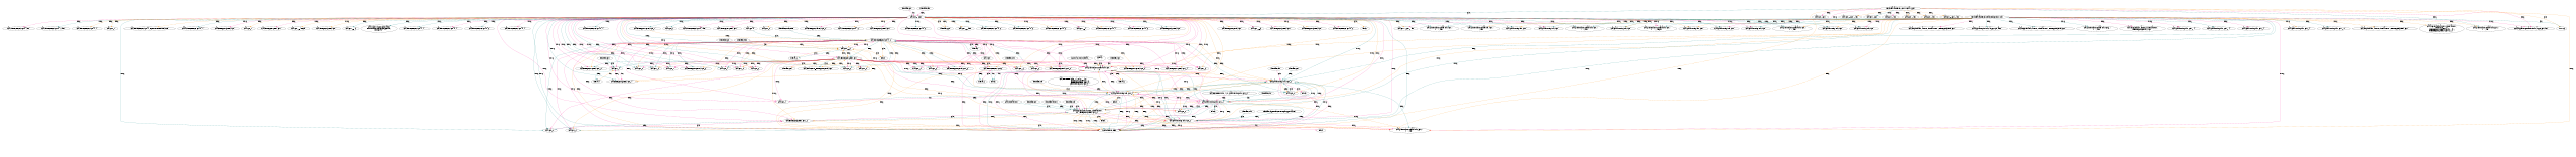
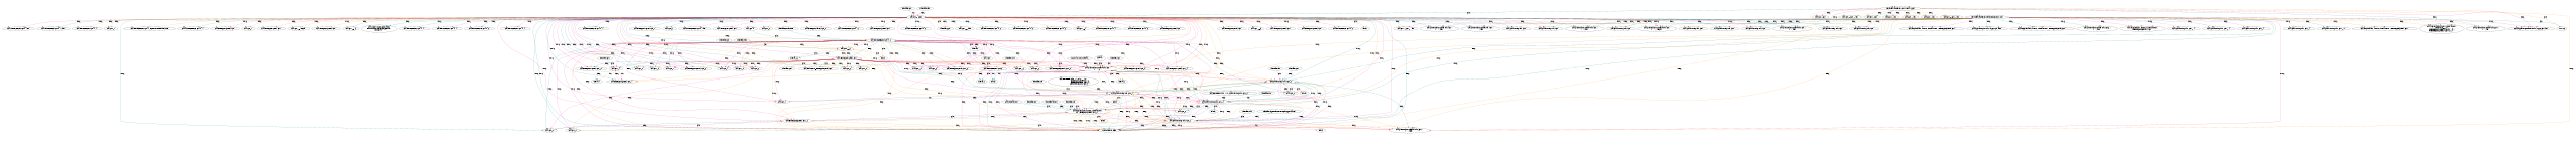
  digraph {
    edge [arrowhead=dot color=deeppink]
    n1 [label="(Call,tptr+4)"]
    n2 [label="(Call,EXTRACT_32BITS(tptr+4))"]
    n3 [label="(Literal,4)"]
    n4 [label="(Call,ND_TCHECK2(tptr[0], 2))"]
    n5 [label="(Call,tptr +=8)"]
    n6 [label="(Call,print_unknown_data(ndo, tptr, \"\n\t      \", 8))"]
    n7 [label="(Call,ipaddr_string(ndo, tptr+2))"]
    n8 [label="(Call,ipaddr_string(ndo, tptr+4))"]
    n9 [label="(Call,ipaddr_string(ndo, tptr+2))"]
    n10 [label="(Call,ipaddr_string(ndo, tptr+2))"]
    n11 [label="(Call,EXTRACT_16BITS(tptr))"]
    n12 [label="(Call,EXTRACT_32BITS(tptr+2))"]
    n13 [label="(Call,ND_TCHECK2(*tptr,8))"]
-   n14 [label="(Call,tptr+3)"]
    n15 [label="(Block,)"]
    n16 [label="(Call,tptr+6)"]
    n17 [label="(Call,tptr+2)"]
    n18 [label="(MethodReturn,RET)"]
    n19 [label="(Call,EXTRACT_16BITS(tptr+6))"]
    n20 [label="(Call,EXTRACT_16BITS(tptr+2))"]
    n21 [label="(Call,tptr+2)"]
    n22 [label="(Call,tptr+7)"]
    n23 [label="(Call,tptr+2)"]
    n24 [label="(Call,tptr+2)"]
    n25 [label="(Call,tptr+2)"]
    n26 [label="(Call,tptr+2)"]
    n27 [label="(Call,tptr+2)"]
    n28 [label="(Call,tptr+6)"]
    n29 [label="(Call,tptr+2)"]
    n30 [label="(Call,EXTRACT_16BITS(tptr+6))"]
    n31 [label="(Call,tptr+6)"]
    n32 [label="(Call,EXTRACT_32BITS(tptr+2))"]
    n33 [label="(Call,EXTRACT_16BITS(tptr+2))"]
    n34 [label="(Literal,2)"]
    n35 [label="(Call,tptr+6)"]
    n36 [label="(Call,tptr+4)"]
    n37 [label="(Call,tptr+4)"]
    n38 [label="(Call,tptr+6)"]
    n39 [label="(Call,EXTRACT_16BITS(tptr+4))"]
    n40 [label="(Call,tptr+2)"]
    n41 [label="(Literal,8)"]
    n42 [label="(Call,as_printf(ndo, astostr, sizeof(astostr),\n\t\t\t    EXTRACT_32BITS(tptr+2)))"]
    n43 [label="(Block,)"]
    n44 [label="(Literal,8)"]
    n45 [label="(Call,print_unknown_data(ndo, pptr, \"\n\t    \", len))"]
    n46 [label="(Block,)"]
    n47 [label="(Block,)"]
    n48 [label="(Block,)"]
    n49 [label="(Block,)"]
    n50 [label="(Identifier,tptr)"]
    n51 [label="(Call,extd_comm=EXTRACT_16BITS(tptr))"]
    n52 [label="(Literal,8)"]
    n53 [label="(Block,)"]
    n54 [label="(MethodParameterIn,netdissect_options *ndo)"]
    n55 [label="(Call,bgp_attr_print(ndo, atype, tptr, alen))"]
    n56 [label="(Call,as_printf(ndo, astostr, sizeof(astostr), EXTRACT_16BITS(tptr)))"]
    n57 [label="(Call,print_unknown_data(ndo, tptr, \"\n\t      \", tlen))"]
    n58 [label="(Call,print_unknown_data(ndo, pptr, \"\n\t    \", len))"]
    n59 [label="(Call,print_unknown_data(ndo, tptr-3, \"\n\t    \", tlen))"]
    n60 [label="(Call,print_unknown_data(ndo, tptr,\"\n\t      \", length))"]
    n61 [label="(Call,as_printf(ndo, astostr, sizeof(astostr),\n\t\t\tEXTRACT_32BITS(tptr)))"]
    n62 [label="(Call,ipaddr_string(ndo, tptr))"]
    n63 [label="(Call,ipaddr_string(ndo, tptr + 4))"]
    n64 [label="(Call,bgp_attr_get_as_size(ndo, atype, pptr, len))"]
    n65 [label="(Call,print_unknown_data(ndo, tptr, \"\n\t    \", tlen))"]
    n66 [label="(Call,ipaddr_string(ndo, tptr + 4))"]
    n67 [label="(Call,ipaddr_string(ndo, tptr+4))"]
    n68 [label="(Call,ipaddr_string(ndo, tptr+4))"]
    n69 [label="(Call,ipaddr_string(ndo, tptr + 2))"]
    n70 [label="(Call,print_unknown_data(ndo, tptr, \"\n\t    \", tlen))"]
    n71 [label="(Call,ipaddr_string(ndo, tptr))"]
    n72 [label="(Call,ipaddr_string(ndo, tptr))"]
    n73 [label="(Call,print_unknown_data(ndo, tptr, \"\n\t    \", tlen))"]
    n74 [label="(Call,ipaddr_string(ndo, tptr))"]
    n75 [label="(Call,as_printf(ndo, astostr, sizeof(astostr), EXTRACT_32BITS(tptr)))"]
    n76 [label="(Call,ipaddr_string(ndo, tptr))"]
    n77 [label="(Call,as_printf(ndo, astostr, sizeof(astostr),\n\t\t\t\tas_size == 2 ?\n\t\t\t\tEXTRACT_16BITS(&tptr[2 + i]) :\n\t\t\t\tEXTRACT_32BITS(&tptr[2 + i])))"]
    n78 [label="(Call,as_printf(ndo, astostr, sizeof(astostr), EXTRACT_32BITS(tptr)))"]
    n79 [label="(Call,ipaddr_string(ndo, tptr))"]
    n80 [label="(Call,ipaddr_string(ndo, tptr))"]
    n81 [label="(Call,ipaddr_string(ndo, tptr))"]
    1000125
    n83 [label="(Call,tptr = pptr)"]
    n84 [label="(Call,tptr-3)"]
    n85 [label="(Call,ND_TCHECK2(tptr[0], tlen))"]
    n86 [label="(Call,EXTRACT_16BITS(tptr))"]
    n87 [label="(Call,tptr+2)"]
    n88 [label="(Call,EXTRACT_24BITS(tptr+2))"]
    n89 [label="(Call,ND_TCHECK2(tptr[0], 8))"]
    n90 [label="(Call,EXTRACT_32BITS(tptr))"]
    n91 [label="(Call,ND_TCHECK2(tptr[0], 8))"]
    n92 [label="(Call,tptr += tlen)"]
    n93 [label="(Call,ND_TCHECK2(tptr[0], 8))"]
    n94 [label="(Call,ND_TCHECK2(tptr[0], 3))"]
    n95 [label="(Call,ND_TCHECK2(tptr[0], 3))"]
    n96 [label="(Call,tptr +=4)"]
    n97 [label="(Call,tptr < pptr + len)"]
    n98 [label="(Call,ND_TCHECK2(tptr[0], 4))"]
    n99 [label="(Call,ND_TCHECK2(tptr[0], 5))"]
    n100 [label="(Call,EXTRACT_32BITS(tptr))"]
    n101 [label="(Call,ND_TCHECK2(tptr[0], 4))"]
    n102 [label="(Identifier,pptr)"]
    n103 [label="(Call,EXTRACT_16BITS(tptr))"]
    n104 [label="(Call,tptr +=5)"]
    n105 [label="(Call,EXTRACT_32BITS(tptr))"]
    n106 [label="(Call,EXTRACT_32BITS(tptr))"]
    n107 [label="(Call,ND_TCHECK2(tptr[0], 8))"]
    n108 [label="(Block,)"]
    n109 [label="(Call,ND_TCHECK2(tptr[0], len))"]
    n110 [label="(Call,ND_TCHECK2(tptr[0], tlen))"]
    n111 [label="(Call,ND_TCHECK2(tptr[0], 4))"]
    n112 [label="(Call,tptr+1)"]
    n113 [label="(Call,ND_TCHECK2(tptr[0], BGP_MP_NLRI_MINSIZE))"]
    n114 [label="(Call,ND_TCHECK2(tptr[0], 4))"]
    n115 [label="(Call,EXTRACT_32BITS(tptr))"]
    n116 [label="(Call,tptr+1)"]
    n117 [label="(Call,EXTRACT_16BITS(tptr))"]
    n118 [label="(Call,tptr += length)"]
    n119 [label="(Call,EXTRACT_32BITS(tptr))"]
    n120 [label="(Call,tptr += 3)"]
    n121 [label="(Call,tok2str(bgp_origin_values,\n\t\t\t\t\t\t\"Unknown Origin Typecode\",\n\t\t\t\t\t\ttptr[0]))"]
    n122 [label="(Call,ND_TCHECK2(tptr[0], 4))"]
    n123 [label="(Call,ND_TCHECK2(tptr[0], 4))"]
    n124 [label="(Call,EXTRACT_16BITS(tptr+1))"]
    n125 [label="(Call,ND_TCHECK2(tptr[0], 8))"]
    n126 [label="(Call,ND_TCHECK2(tptr[0], 4))"]
    n127 [label="(MethodParameterIn,const u_char *pptr)"]
    n128 [label="(Call,tptr - pptr)"]
    n129 [label="(Call,tptr = pptr + len)"]
    n130 [label="(Call,tptr - pptr)"]
    n131 [label="(Call,pptr + len)"]
    n132 [label="(Call,pptr + len)"]
    n133 [label="(Call,pptr + len)"]
    n134 [label="(Call,tptr = pptr + len)"]
    n135 [label="(Call,sizeof(astostr))"]
    n136 [label="(Identifier,ndo)"]
    n137 [label="(Identifier,tptr)"]
    n138 [label="(Identifier,astostr)"]
    n139 [label="(Identifier,tptr)"]
    n140 [label="(ControlStructure,break;)"]
    n141 [label="(Identifier,tptr)"]
    n142 [label="(Identifier,ndo)"]
    n143 [label="(Call,ND_PRINT((ndo, \"%s\", ipaddr_string(ndo, tptr+2))))"]
    n144 [label="(Identifier,extd_comm)"]
    n145 [label="(Identifier,tptr)"]
    n146 [label="(Identifier,tlen)"]
    n147 [label="(Identifier,ndo)"]
    n148 [label="(Identifier,tptr)"]
    n149 [label="(Literal,\"\n\t      \")"]
    n150 [label="(Call,ND_PRINT((ndo, \": %u:%u (= %s)\",\n                               EXTRACT_16BITS(tptr+2),\n                               EXTRACT_32BITS(tptr+4),\n                               ipaddr_string(ndo, tptr+4))))"]
    n151 [label="(Identifier,bgp_extd_comm_ospf_rtype_values)"]
    n152 [label="(Identifier,tlen)"]
    n153 [label="(Identifier,ndo)"]
    n154 [label="(Identifier,ndo)"]
    n155 [label="(Identifier,tptr)"]
    n156 [label="(Identifier,ndo)"]
    n157 [label="(Call,tptr[0])"]
    n158 [label="(Call,*tptr)"]
    n1 -> n2 [arrowhead=normal label="AST: "]
    n1 -> n3 [color=teal label="CFG: "]
    n2 -> n1 [label="CFG: "]
    n3 -> n1 [arrowhead=normal color=darkorange label="AST: "]
    n4 -> n1 [arrowhead=normal label="DDG: "]
    n4 -> n2 [color=darkorange label="DDG: "]
    n4 -> n5 [arrowhead=normal color=darkorange label="DDG: "]
    n4 -> n6 [label="DDG: "]
    n4 -> n7 [color=darkorange label="DDG: "]
    n4 -> n8 [color=darkorange label="DDG: "]
    n4 -> n9 [arrowhead=normal label="DDG: "]
    n4 -> n10 [arrowhead=normal label="DDG: "]
    n4 -> n11 [color=teal label="DDG: "]
    n4 -> n12 [label="DDG: "]
    n4 -> n13 [label="DDG: "]
-   n4 -> n14 [arrowhead=normal label="DDG: "]
    n4 -> n15 [arrowhead=normal color=darkorange label="AST: "]
    n4 -> n16 [color=teal label="DDG: "]
    n4 -> n17 [color=teal label="DDG: "]
    n4 -> n18 [color=darkorange label="DDG: "]
    n4 -> n18 [label="DDG: "]
    n4 -> n19 [arrowhead=normal color=teal label="DDG: "]
    n4 -> n20 [color=darkorange label="DDG: "]
    n4 -> n21 [arrowhead=normal color=darkorange label="DDG: "]
    n4 -> n22 [arrowhead=normal color=teal label="DDG: "]
    n4 -> n23 [arrowhead=normal label="DDG: "]
    n4 -> n24 [arrowhead=normal color=darkorange label="DDG: "]
    n4 -> n25 [color=teal label="DDG: "]
    n4 -> n26 [arrowhead=normal label="DDG: "]
    n4 -> n27 [label="DDG: "]
    n4 -> n28 [color=darkorange label="DDG: "]
    n4 -> n29 [arrowhead=normal color=teal label="DDG: "]
    n4 -> n30 [color=teal label="DDG: "]
    n4 -> n31 [color=darkorange label="DDG: "]
    n4 -> n32 [label="DDG: "]
    n4 -> n33 [color=darkorange label="DDG: "]
    n4 -> n34 [label="CFG: "]
    n4 -> n35 [color=teal label="DDG: "]
    n4 -> n36 [arrowhead=normal label="DDG: "]
    n4 -> n37 [label="DDG: "]
    n4 -> n38 [arrowhead=normal color=darkorange label="DDG: "]
    n4 -> n39 [label="DDG: "]
    n4 -> n40 [arrowhead=normal label="DDG: "]
    n5 -> n4 [arrowhead=normal label="DDG: "]
    n5 -> n11 [color=darkorange label="DDG: "]
    n5 -> n15 [color=darkorange label="AST: "]
    n5 -> n18 [color=darkorange label="DDG: "]
    n5 -> n41 [color=teal label="CFG: "]
    n6 -> n5 [arrowhead=normal color=darkorange label="DDG: "]
    n6 -> n7 [color=darkorange label="DDG: "]
    n6 -> n8 [label="DDG: "]
    n6 -> n9 [color=teal label="DDG: "]
    n6 -> n10 [arrowhead=normal color=teal label="DDG: "]
    n6 -> n18 [color=teal label="DDG: "]
    n6 -> n18 [arrowhead=normal label="DDG: "]
    n6 -> n18 [label="DDG: "]
    n6 -> n42 [arrowhead=normal label="DDG: "]
    n6 -> n43 [arrowhead=normal color=teal label="AST: "]
    n6 -> n44 [arrowhead=normal color=darkorange label="CFG: "]
    n6 -> n45 [color=darkorange label="DDG: "]
    n7 -> n6 [arrowhead=normal color=darkorange label="DDG: "]
    n7 -> n8 [color=darkorange label="DDG: "]
    n7 -> n9 [arrowhead=normal color=teal label="DDG: "]
    n7 -> n10 [arrowhead=normal color=darkorange label="DDG: "]
    n7 -> n18 [label="DDG: "]
    n7 -> n18 [label="DDG: "]
    n7 -> n18 [arrowhead=normal color=teal label="DDG: "]
    n7 -> n25 [color=darkorange label="CFG: "]
    n7 -> n42 [color=darkorange label="DDG: "]
    n7 -> n45 [arrowhead=normal color=teal label="DDG: "]
    n7 -> n46 [label="AST: "]
    n8 -> n6 [arrowhead=normal color=darkorange label="DDG: "]
    n8 -> n7 [arrowhead=normal color=teal label="DDG: "]
    n8 -> n9 [arrowhead=normal label="DDG: "]
    n8 -> n10 [label="DDG: "]
    n8 -> n18 [label="DDG: "]
    n8 -> n18 [color=darkorange label="DDG: "]
    n8 -> n18 [color=teal label="DDG: "]
    n8 -> n36 [arrowhead=normal label="CFG: "]
    n8 -> n42 [arrowhead=normal color=darkorange label="DDG: "]
    n8 -> n45 [color=darkorange label="DDG: "]
    n8 -> n47 [arrowhead=normal color=darkorange label="AST: "]
    n9 -> n6 [label="DDG: "]
    n9 -> n7 [arrowhead=normal color=teal label="DDG: "]
    n9 -> n8 [label="DDG: "]
    n9 -> n10 [arrowhead=normal color=darkorange label="DDG: "]
    n9 -> n18 [arrowhead=normal color=teal label="DDG: "]
    n9 -> n18 [arrowhead=normal label="DDG: "]
    n9 -> n18 [color=teal label="DDG: "]
    n9 -> n23 [arrowhead=normal color=teal label="CFG: "]
    n9 -> n42 [color=darkorange label="DDG: "]
    n9 -> n45 [arrowhead=normal color=darkorange label="DDG: "]
    n9 -> n48 [arrowhead=normal color=teal label="AST: "]
    n10 -> n6 [arrowhead=normal color=teal label="DDG: "]
    n10 -> n7 [arrowhead=normal color=teal label="DDG: "]
    n10 -> n8 [color=darkorange label="DDG: "]
    n10 -> n9 [label="DDG: "]
    n10 -> n18 [arrowhead=normal color=darkorange label="DDG: "]
    n10 -> n18 [arrowhead=normal color=teal label="DDG: "]
    n10 -> n18 [color=teal label="DDG: "]
    n10 -> n27 [arrowhead=normal color=teal label="CFG: "]
    n10 -> n42 [arrowhead=normal color=darkorange label="DDG: "]
    n10 -> n45 [label="DDG: "]
    n10 -> n49 [arrowhead=normal label="AST: "]
    n11 -> n1 [color=teal label="DDG: "]
    n11 -> n2 [arrowhead=normal color=darkorange label="DDG: "]
    n11 -> n5 [color=darkorange label="DDG: "]
    n11 -> n6 [label="DDG: "]
    n11 -> n7 [label="DDG: "]
    n11 -> n8 [color=teal label="DDG: "]
    n11 -> n9 [arrowhead=normal label="DDG: "]
    n11 -> n10 [color=darkorange label="DDG: "]
    n11 -> n12 [color=darkorange label="DDG: "]
-   n11 -> n14 [arrowhead=normal label="DDG: "]
    n11 -> n16 [arrowhead=normal color=darkorange label="DDG: "]
    n11 -> n17 [arrowhead=normal label="DDG: "]
    n11 -> n19 [arrowhead=normal label="DDG: "]
    n11 -> n20 [color=teal label="DDG: "]
    n11 -> n21 [label="DDG: "]
    n11 -> n22 [label="DDG: "]
    n11 -> n23 [color=darkorange label="DDG: "]
    n11 -> n24 [label="DDG: "]
    n11 -> n25 [arrowhead=normal color=teal label="DDG: "]
    n11 -> n26 [arrowhead=normal color=darkorange label="DDG: "]
    n11 -> n27 [arrowhead=normal color=darkorange label="DDG: "]
    n11 -> n28 [label="DDG: "]
    n11 -> n29 [color=darkorange label="DDG: "]
    n11 -> n30 [color=darkorange label="DDG: "]
    n11 -> n31 [arrowhead=normal label="DDG: "]
    n11 -> n32 [arrowhead=normal color=darkorange label="DDG: "]
    n11 -> n33 [color=darkorange label="DDG: "]
    n11 -> n35 [arrowhead=normal label="DDG: "]
    n11 -> n36 [arrowhead=normal label="DDG: "]
    n11 -> n37 [arrowhead=normal color=teal label="DDG: "]
    n11 -> n38 [color=teal label="DDG: "]
    n11 -> n39 [arrowhead=normal label="DDG: "]
    n11 -> n40 [arrowhead=normal label="DDG: "]
    n11 -> n50 [color=darkorange label="CFG: "]
    n11 -> n51 [color=teal label="AST: "]
    n11 -> n51 [color=darkorange label="DDG: "]
    n12 -> n17 [color=teal label="CFG: "]
    n12 -> n18 [arrowhead=normal color=darkorange label="DDG: "]
    n12 -> n42 [arrowhead=normal label="AST: "]
    n12 -> n42 [color=teal label="DDG: "]
    n13 -> n4 [arrowhead=normal color=teal label="DDG: "]
    n13 -> n18 [arrowhead=normal color=darkorange label="DDG: "]
    n13 -> n18 [label="DDG: "]
    n13 -> n43 [color=teal label="AST: "]
    n13 -> n52 [arrowhead=normal color=teal label="CFG: "]
    n17 -> n12 [label="AST: "]
    n23 -> n9 [arrowhead=normal label="AST: "]
    n25 -> n7 [arrowhead=normal color=teal label="AST: "]
    n27 -> n10 [arrowhead=normal color=darkorange label="AST: "]
    n34 -> n4 [arrowhead=normal color=teal label="AST: "]
    n36 -> n8 [color=teal label="AST: "]
    n41 -> n5 [arrowhead=normal color=darkorange label="AST: "]
    n42 -> n6 [arrowhead=normal color=darkorange label="DDG: "]
    n42 -> n7 [color=teal label="DDG: "]
    n42 -> n8 [arrowhead=normal color=teal label="DDG: "]
    n42 -> n9 [arrowhead=normal label="DDG: "]
    n42 -> n10 [arrowhead=normal label="DDG: "]
    n42 -> n12 [arrowhead=normal color=darkorange label="CFG: "]
    n42 -> n18 [arrowhead=normal color=darkorange label="DDG: "]
    n42 -> n18 [color=darkorange label="DDG: "]
    n42 -> n18 [color=teal label="DDG: "]
    n42 -> n18 [color=darkorange label="DDG: "]
    n42 -> n45 [arrowhead=normal label="DDG: "]
    n42 -> n53 [arrowhead=normal color=darkorange label="AST: "]
    n44 -> n6 [arrowhead=normal label="AST: "]
    n50 -> n11 [arrowhead=normal label="AST: "]
    n51 -> n11 [color=darkorange label="CFG: "]
    n52 -> n13 [arrowhead=normal label="AST: "]
    n54 -> n6 [color=darkorange label="DDG: "]
    n54 -> n7 [arrowhead=normal color=teal label="DDG: "]
    n54 -> n8 [color=darkorange label="DDG: "]
    n54 -> n9 [arrowhead=normal color=darkorange label="DDG: "]
    n54 -> n10 [arrowhead=normal color=teal label="DDG: "]
    n54 -> n18 [arrowhead=normal color=darkorange label="DDG: "]
    n54 -> n42 [color=teal label="DDG: "]
    n54 -> n45 [arrowhead=normal label="DDG: "]
    n54 -> n55 [color=teal label="DDG: "]
    n54 -> n56 [arrowhead=normal color=teal label="DDG: "]
    n54 -> n57 [color=teal label="DDG: "]
    n54 -> n58 [arrowhead=normal color=darkorange label="DDG: "]
    n54 -> n59 [arrowhead=normal color=teal label="DDG: "]
    n54 -> n60 [color=teal label="DDG: "]
    n54 -> n61 [label="DDG: "]
    n54 -> n62 [arrowhead=normal label="DDG: "]
    n54 -> n63 [arrowhead=normal label="DDG: "]
    n54 -> n64 [arrowhead=normal label="DDG: "]
    n54 -> n65 [arrowhead=normal color=darkorange label="DDG: "]
    n54 -> n66 [color=teal label="DDG: "]
    n54 -> n67 [arrowhead=normal label="DDG: "]
    n54 -> n68 [arrowhead=normal color=darkorange label="DDG: "]
    n54 -> n69 [arrowhead=normal color=teal label="DDG: "]
    n54 -> n70 [color=darkorange label="DDG: "]
    n54 -> n71 [color=darkorange label="DDG: "]
    n54 -> n72 [color=teal label="DDG: "]
    n54 -> n73 [color=teal label="DDG: "]
    n54 -> n74 [arrowhead=normal color=teal label="DDG: "]
    n54 -> n75 [color=darkorange label="DDG: "]
    n54 -> n76 [arrowhead=normal color=darkorange label="DDG: "]
    n54 -> n77 [arrowhead=normal color=darkorange label="DDG: "]
    n54 -> n78 [label="DDG: "]
    n54 -> n79 [arrowhead=normal color=teal label="DDG: "]
    n54 -> n80 [arrowhead=normal color=darkorange label="DDG: "]
    n54 -> n81 [label="DDG: "]
    n54 -> 1000125 [color=teal label="AST: "]
    n83 -> n1 [arrowhead=normal label="DDG: "]
    n83 -> n2 [arrowhead=normal color=teal label="DDG: "]
    n83 -> n5 [color=teal label="DDG: "]
    n83 -> n6 [label="DDG: "]
    n83 -> n7 [color=teal label="DDG: "]
    n83 -> n8 [arrowhead=normal color=darkorange label="DDG: "]
    n83 -> n9 [arrowhead=normal label="DDG: "]
    n83 -> n10 [arrowhead=normal label="DDG: "]
    n83 -> n11 [label="DDG: "]
    n83 -> n12 [label="DDG: "]
-   n83 -> n14 [arrowhead=normal color=darkorange label="DDG: "]
    n83 -> n16 [label="DDG: "]
    n83 -> n17 [color=teal label="DDG: "]
    n83 -> n18 [arrowhead=normal color=teal label="DDG: "]
    n83 -> n18 [color=teal label="DDG: "]
    n83 -> n19 [label="DDG: "]
    n83 -> n20 [label="DDG: "]
    n83 -> n21 [arrowhead=normal color=darkorange label="DDG: "]
    n83 -> n22 [label="DDG: "]
    n83 -> n23 [color=darkorange label="DDG: "]
    n83 -> n24 [color=teal label="DDG: "]
    n83 -> n25 [arrowhead=normal color=darkorange label="DDG: "]
    n83 -> n26 [arrowhead=normal label="DDG: "]
    n83 -> n27 [color=teal label="DDG: "]
    n83 -> n28 [label="DDG: "]
    n83 -> n29 [arrowhead=normal color=teal label="DDG: "]
    n83 -> n30 [label="DDG: "]
    n83 -> n31 [arrowhead=normal color=darkorange label="DDG: "]
    n83 -> n32 [label="DDG: "]
    n83 -> n33 [arrowhead=normal label="DDG: "]
    n83 -> n35 [arrowhead=normal color=teal label="DDG: "]
    n83 -> n36 [label="DDG: "]
    n83 -> n37 [color=teal label="DDG: "]
    n83 -> n38 [label="DDG: "]
    n83 -> n39 [arrowhead=normal color=darkorange label="DDG: "]
    n83 -> n57 [arrowhead=normal color=teal label="DDG: "]
    n83 -> n60 [label="DDG: "]
    n83 -> n62 [color=teal label="DDG: "]
    n83 -> n65 [color=teal label="DDG: "]
    n83 -> n70 [arrowhead=normal color=teal label="DDG: "]
    n83 -> n71 [arrowhead=normal color=teal label="DDG: "]
    n83 -> n72 [label="DDG: "]
    n83 -> n73 [arrowhead=normal color=teal label="DDG: "]
    n83 -> n74 [arrowhead=normal color=darkorange label="DDG: "]
    n83 -> n76 [arrowhead=normal color=darkorange label="DDG: "]
    n83 -> n79 [arrowhead=normal label="DDG: "]
    n83 -> n80 [arrowhead=normal color=teal label="DDG: "]
    n83 -> n81 [arrowhead=normal color=teal label="DDG: "]
    n83 -> n84 [arrowhead=normal color=teal label="DDG: "]
    n83 -> n85 [label="DDG: "]
    n83 -> n86 [label="DDG: "]
    n83 -> n87 [color=darkorange label="DDG: "]
    n83 -> n88 [arrowhead=normal label="DDG: "]
    n83 -> n89 [arrowhead=normal color=darkorange label="DDG: "]
    n83 -> n90 [arrowhead=normal label="DDG: "]
    n83 -> n91 [color=teal label="DDG: "]
    n83 -> n92 [arrowhead=normal color=darkorange label="DDG: "]
    n83 -> n93 [color=teal label="DDG: "]
    n83 -> n94 [color=teal label="DDG: "]
    n83 -> n95 [arrowhead=normal color=darkorange label="DDG: "]
    n83 -> n96 [label="DDG: "]
    n83 -> n97 [color=darkorange label="DDG: "]
    n83 -> n98 [color=darkorange label="DDG: "]
    n83 -> n99 [label="DDG: "]
    n83 -> n100 [color=teal label="DDG: "]
    n83 -> n101 [color=teal label="DDG: "]
    n83 -> n102 [arrowhead=normal color=darkorange label="CFG: "]
    n83 -> n103 [color=darkorange label="DDG: "]
    n83 -> n104 [arrowhead=normal label="DDG: "]
    n83 -> n105 [arrowhead=normal label="DDG: "]
    n83 -> n106 [arrowhead=normal color=darkorange label="DDG: "]
    n83 -> n107 [label="DDG: "]
    n83 -> n108 [color=darkorange label="AST: "]
    n83 -> n109 [label="DDG: "]
    n83 -> n110 [arrowhead=normal color=teal label="DDG: "]
    n83 -> n111 [arrowhead=normal color=darkorange label="DDG: "]
    n83 -> n112 [color=darkorange label="DDG: "]
    n83 -> n113 [arrowhead=normal color=darkorange label="DDG: "]
    n83 -> n114 [color=teal label="DDG: "]
    n83 -> n115 [label="DDG: "]
    n83 -> n116 [color=darkorange label="DDG: "]
    n83 -> n117 [arrowhead=normal label="DDG: "]
    n83 -> n118 [arrowhead=normal color=darkorange label="DDG: "]
    n83 -> n119 [color=darkorange label="DDG: "]
    n83 -> n120 [color=teal label="DDG: "]
    n83 -> n121 [arrowhead=normal color=teal label="DDG: "]
    n83 -> n122 [color=teal label="DDG: "]
    n83 -> n123 [label="DDG: "]
    n83 -> n124 [arrowhead=normal color=teal label="DDG: "]
    n83 -> n125 [arrowhead=normal color=teal label="DDG: "]
    n83 -> n126 [arrowhead=normal label="DDG: "]
    n102 -> n83 [arrowhead=normal color=darkorange label="AST: "]
    n124 -> n4 [color=darkorange label="DDG: "]
    n127 -> n18 [color=darkorange label="DDG: "]
    n127 -> n45 [color=darkorange label="DDG: "]
    n127 -> n58 [color=teal label="DDG: "]
    n127 -> n64 [label="DDG: "]
    n127 -> 1000125 [color=darkorange label="AST: "]
    n127 -> n83 [color=teal label="AST: "]
    n127 -> n97 [arrowhead=normal label="DDG: "]
    n127 -> n128 [label="DDG: "]
    n127 -> n129 [color=darkorange label="DDG: "]
    n127 -> n130 [color=teal label="DDG: "]
    n127 -> n131 [label="DDG: "]
    n127 -> n132 [arrowhead=normal color=darkorange label="DDG: "]
    n127 -> n133 [arrowhead=normal color=darkorange label="DDG: "]
    n127 -> n134 [arrowhead=normal color=darkorange label="DDG: "]
    n135 -> n42 [arrowhead=normal color=teal label="AST: "]
    n136 -> n6 [label="AST: "]
    n136 -> n13 [color=darkorange label="CFG: "]
    n137 -> n42 [color=teal label="CFG: "]
    n138 -> n42 [arrowhead=normal color=teal label="AST: "]
    n139 -> n1 [arrowhead=normal color=teal label="AST: "]
    n140 -> n6 [label="CFG: "]
    n141 -> n7 [color=teal label="CFG: "]
    n142 -> n10 [arrowhead=normal color=teal label="AST: "]
    n143 -> n9 [label="CFG: "]
    n144 -> n4 [arrowhead=normal color=teal label="CFG: "]
    n145 -> n83 [label="AST: "]
    n146 -> n5 [arrowhead=normal color=darkorange label="CFG: "]
    n147 -> n8 [arrowhead=normal color=darkorange label="AST: "]
    n148 -> n5 [color=darkorange label="AST: "]
    n149 -> n6 [arrowhead=normal color=darkorange label="AST: "]
    n150 -> n8 [arrowhead=normal label="CFG: "]
    n151 -> n10 [arrowhead=normal color=teal label="CFG: "]
    n152 -> n83 [label="CFG: "]
    n153 -> n9 [arrowhead=normal color=teal label="AST: "]
    n154 -> n7 [label="AST: "]
    n155 -> n6 [label="AST: "]
    n156 -> n42 [label="AST: "]
    n157 -> n4 [color=teal label="AST: "]
    n158 -> n13 [arrowhead=normal color=darkorange label="AST: "]
  }
